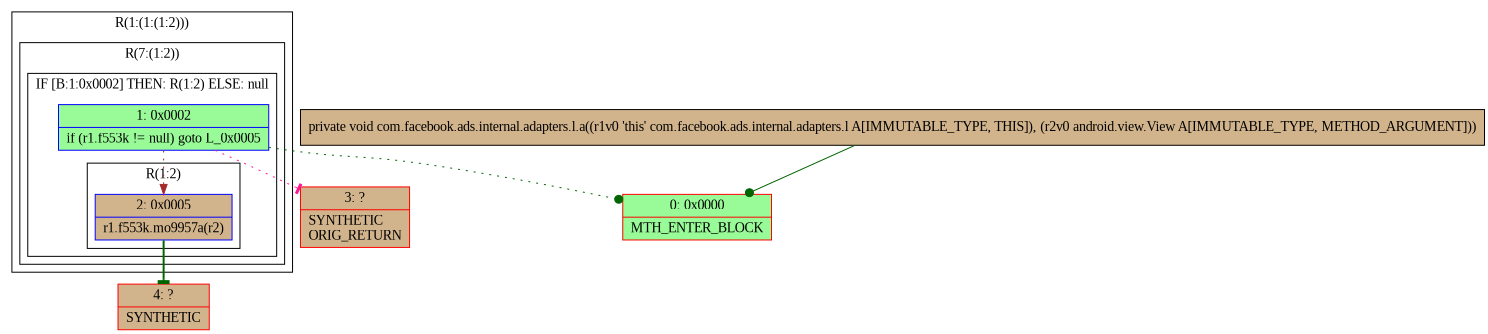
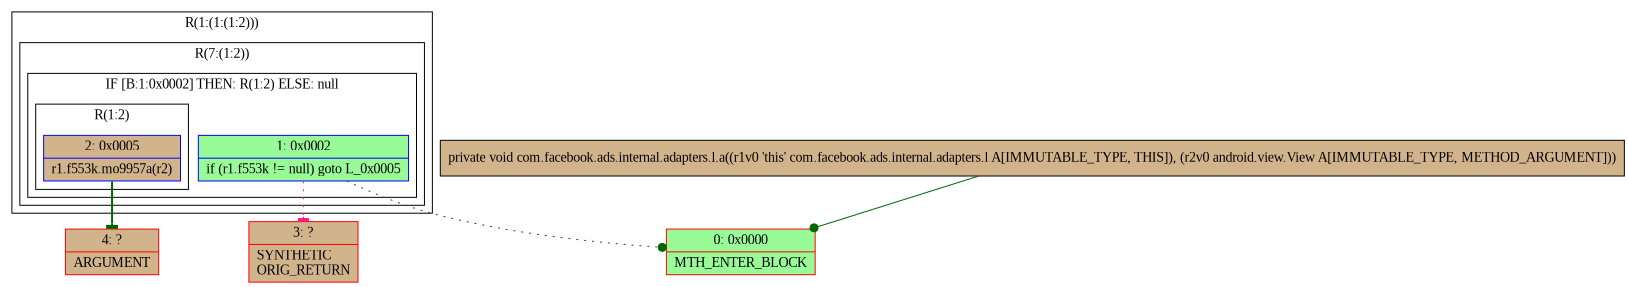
  digraph {
    fontname="Liberation Serif"
    node [color=red fillcolor=tan fontname="Liberation Serif" shape=record style=filled]
    edge [arrowhead=tee color=darkgreen fontname="Liberation Serif" style=dotted]
    n1 [color=blue label="{2\:\ 0x0005|r1.f553k.mo9957a(r2)\l}"]
    n2 [color=blue fillcolor=palegreen label="{1\:\ 0x0002|if (r1.f553k != null) goto L_0x0005\l}"]
-   n3 [label="{4\:\ ?|SYNTHETIC\l}"]
+   n3 [label="{4\:\ ?|ARGUMENT\l}"]
    n4 [label="{3\:\ ?|SYNTHETIC\lORIG_RETURN\l}"]
    n5 [fillcolor=palegreen label="{0\:\ 0x0000|MTH_ENTER_BLOCK\l}"]
    n6 [label="{private void com.facebook.ads.internal.adapters.l.a((r1v0 'this' com.facebook.ads.internal.adapters.l A[IMMUTABLE_TYPE, THIS]), (r2v0 android.view.View A[IMMUTABLE_TYPE, METHOD_ARGUMENT])) }" color=""]
    subgraph cluster_1 {
      label="R(1:(1:(1:2)))"
      subgraph cluster_2 {
        label="R(7:(1:2))"
        subgraph cluster_3 {
          label="IF [B:1:0x0002] THEN: R(1:2) ELSE: null"
          n2
          subgraph cluster_4 {
            label="R(1:2)"
            n1
          }
        }
      }
    }
    n1 -> n3 [style=bold]
-   n2 -> n1 [arrowhead=normal color=brown]
    n2 -> n4 [color=deeppink]
    n2 -> n5 [arrowhead=dot]
    n6 -> n5 [arrowhead=dot style=solid]
  }
